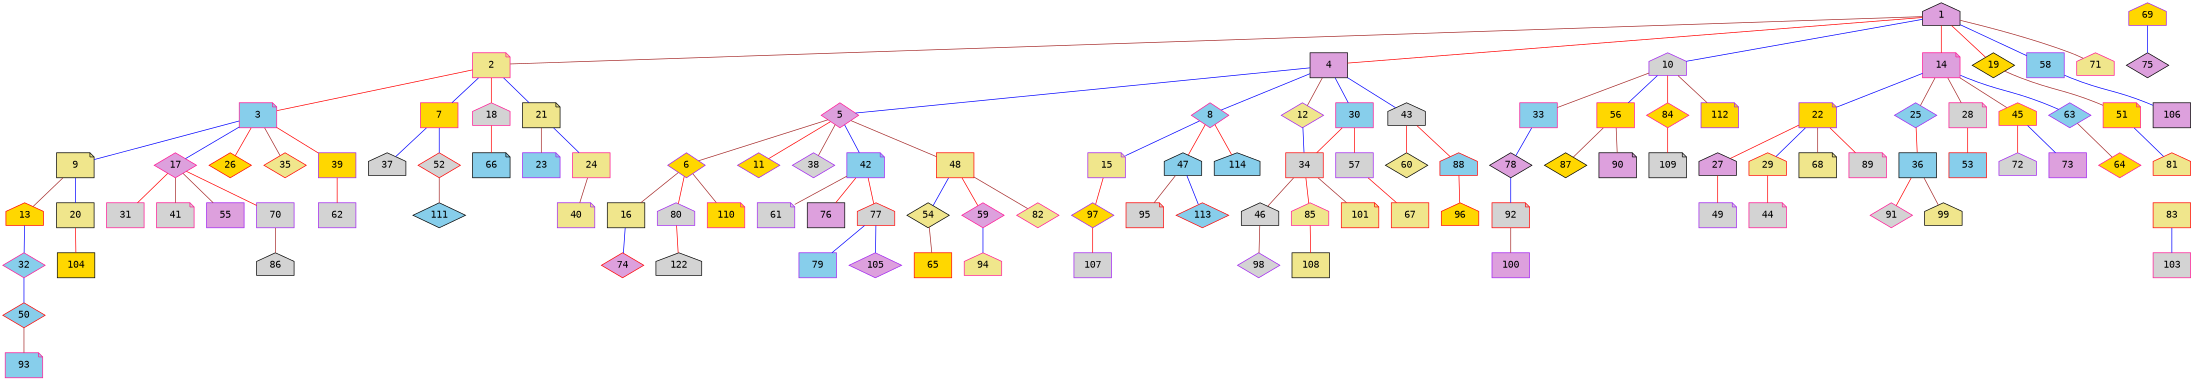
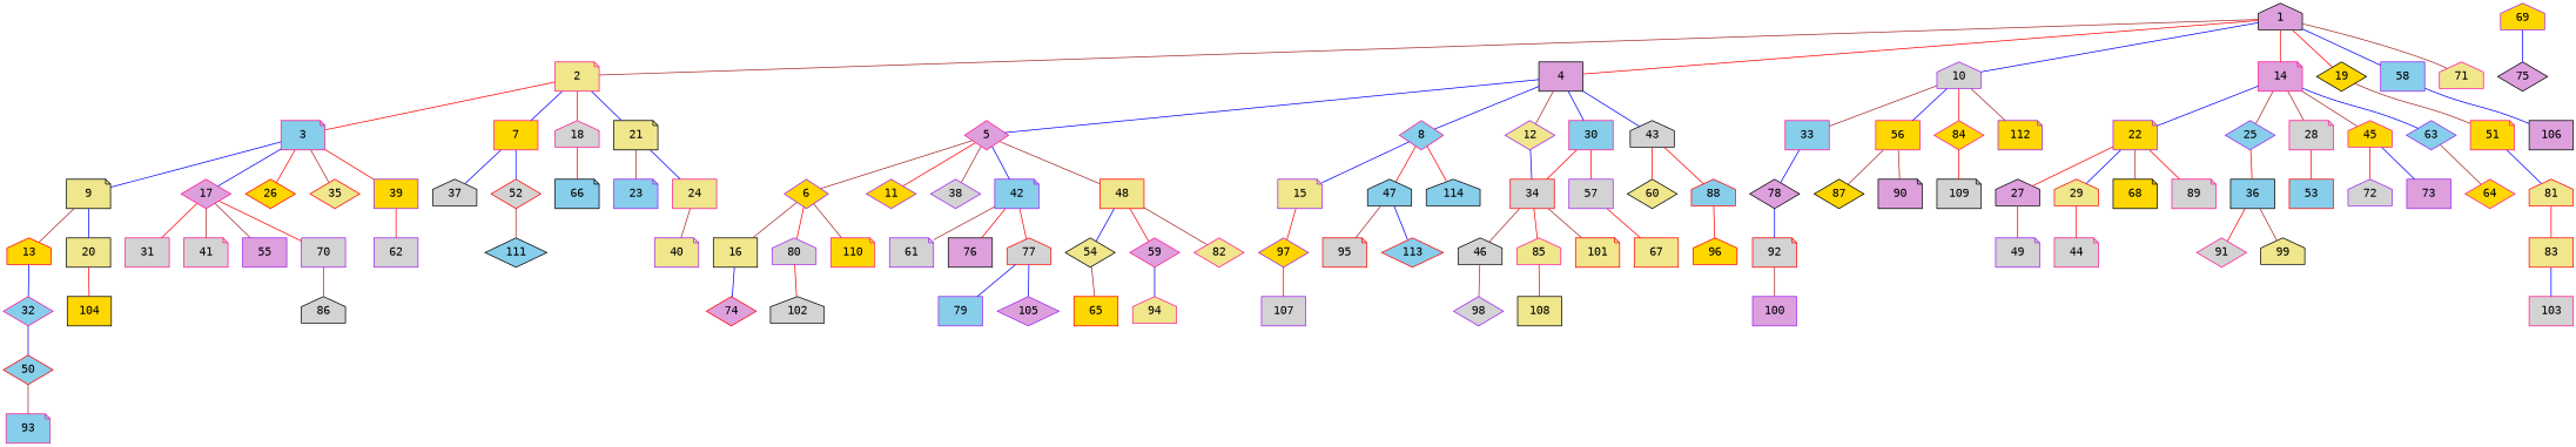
  graph {
    fontname="DejaVu Sans Mono"
    node [color=black fillcolor=lightgrey fontname="DejaVu Sans Mono" shape=box style=filled]
    edge [color=red fontname="DejaVu Sans Mono"]
    1 [fillcolor=plum shape=house]
    2 [color=deeppink fillcolor=khaki shape=note]
    4 [fillcolor=plum]
    10 [color=purple shape=house]
    14 [color=deeppink fillcolor=plum shape=note]
    19 [fillcolor=gold shape=diamond]
    58 [color=purple fillcolor=skyblue]
    71 [color=deeppink fillcolor=khaki shape=house]
    3 [color=deeppink fillcolor=skyblue shape=note]
    7 [color=deeppink fillcolor=gold]
    18 [color=deeppink shape=house]
    21 [fillcolor=khaki shape=note]
    5 [color=deeppink fillcolor=plum shape=diamond]
    8 [color=deeppink fillcolor=skyblue shape=diamond]
    12 [color=purple fillcolor=khaki shape=diamond]
    30 [color=deeppink fillcolor=skyblue]
    43 [shape=house]
    33 [color=deeppink fillcolor=skyblue]
    56 [color=deeppink fillcolor=gold]
    84 [color=deeppink fillcolor=gold shape=diamond]
    112 [color=purple fillcolor=gold shape=note]
    22 [color=purple fillcolor=gold shape=note]
    25 [color=purple fillcolor=skyblue shape=diamond]
    28 [color=deeppink shape=note]
    45 [color=deeppink fillcolor=gold shape=house]
    63 [color=purple fillcolor=skyblue shape=diamond]
    51 [color=deeppink fillcolor=gold shape=note]
    106 [fillcolor=plum]
    9 [fillcolor=khaki shape=note]
    17 [color=deeppink fillcolor=plum shape=diamond]
    26 [color=red fillcolor=gold shape=diamond]
    35 [color=red fillcolor=khaki shape=diamond]
    39 [color=purple fillcolor=gold]
    37 [shape=house]
    52 [color=red shape=diamond]
    66 [fillcolor=skyblue shape=note]
    23 [color=purple fillcolor=skyblue shape=note]
    24 [color=deeppink fillcolor=khaki]
    13 [color=red fillcolor=gold shape=house]
    20 [fillcolor=khaki]
    31 [color=deeppink]
    41 [color=deeppink shape=note]
    55 [color=purple fillcolor=plum]
    70 [color=purple]
    62 [color=purple]
    6 [color=purple fillcolor=gold shape=diamond]
    11 [color=purple fillcolor=gold shape=diamond]
    38 [color=purple shape=diamond]
    42 [color=purple fillcolor=skyblue shape=note]
    48 [color=red fillcolor=khaki]
    15 [color=purple fillcolor=khaki shape=note]
    47 [fillcolor=skyblue shape=house]
    114 [fillcolor=skyblue shape=house]
    34 [color=red]
    57 [color=purple]
    60 [fillcolor=khaki shape=diamond]
    88 [color=red fillcolor=skyblue shape=house]
    16 [fillcolor=khaki]
    80 [color=purple shape=house]
    110 [color=deeppink fillcolor=gold shape=note]
    61 [color=purple shape=note]
    76 [fillcolor=plum]
    77 [color=red shape=house]
    54 [fillcolor=khaki shape=diamond]
    59 [color=deeppink fillcolor=plum shape=diamond]
    82 [color=deeppink fillcolor=khaki shape=diamond]
    74 [color=red fillcolor=plum shape=diamond]
-   102 [shape=house label=122]
+   102 [shape=house]
    111 [fillcolor=skyblue shape=diamond]
    97 [color=purple fillcolor=gold shape=diamond]
    95 [color=red shape=note]
    113 [color=red fillcolor=skyblue shape=diamond]
    32 [color=deeppink fillcolor=skyblue shape=diamond]
    104 [fillcolor=gold]
    78 [fillcolor=plum shape=diamond]
    87 [fillcolor=gold shape=diamond]
    90 [fillcolor=plum shape=note]
    109 [shape=note]
    69 [color=purple fillcolor=gold shape=house]
    75 [fillcolor=plum shape=diamond]
    50 [color=red fillcolor=skyblue shape=diamond]
    27 [fillcolor=plum shape=house]
    29 [color=red fillcolor=khaki shape=house]
-   68 [fillcolor=khaki shape=note]
+   68 [fillcolor=gold shape=note]
    89 [color=deeppink shape=note]
    36 [fillcolor=skyblue]
    53 [color=red fillcolor=skyblue]
    72 [color=purple shape=house]
    73 [color=purple fillcolor=plum]
    64 [color=deeppink fillcolor=gold shape=diamond]
    107 [color=purple]
    86 [shape=house]
    81 [color=red fillcolor=khaki shape=house]
    40 [color=purple fillcolor=khaki shape=note]
    49 [color=purple shape=note]
    44 [color=deeppink shape=note]
    91 [color=deeppink shape=diamond]
    99 [fillcolor=khaki shape=house]
    46 [shape=house]
    85 [color=deeppink fillcolor=khaki shape=house]
    101 [color=red fillcolor=khaki shape=note]
    67 [color=red fillcolor=khaki]
    93 [color=deeppink fillcolor=skyblue shape=note]
    92 [color=red shape=note]
    98 [color=purple shape=diamond]
    108 [fillcolor=khaki]
    79 [color=purple fillcolor=skyblue]
    105 [color=purple fillcolor=plum shape=diamond]
    96 [color=red fillcolor=gold shape=house]
    65 [color=red fillcolor=gold]
    94 [color=deeppink fillcolor=khaki shape=house]
    83 [color=red fillcolor=khaki]
    100 [color=purple fillcolor=plum]
    103 [color=deeppink]
    1 -- 2 [color=brown]
    1 -- 4
    1 -- 10 [color=blue]
    1 -- 14
    1 -- 19
    1 -- 58 [color=blue]
    1 -- 71 [color=brown]
    2 -- 3
    2 -- 7 [color=blue]
    2 -- 18
    2 -- 21 [color=blue]
    4 -- 5 [color=blue]
    4 -- 8 [color=blue]
    4 -- 12 [color=brown]
    4 -- 30 [color=blue]
    4 -- 43 [color=blue]
    10 -- 33 [color=brown]
    10 -- 56 [color=blue]
    10 -- 84
    10 -- 112 [color=brown]
    14 -- 22 [color=blue]
    14 -- 25 [color=brown]
    14 -- 28 [color=brown]
    14 -- 45 [color=brown]
    14 -- 63 [color=blue]
    19 -- 51 [color=brown]
    58 -- 106 [color=blue]
    3 -- 9 [color=blue]
    3 -- 17 [color=blue]
    3 -- 26
    3 -- 35 [color=brown]
    3 -- 39
    7 -- 37 [color=blue]
    7 -- 52 [color=blue]
    18 -- 66
    21 -- 23 [color=brown]
    21 -- 24 [color=blue]
    5 -- 6 [color=brown]
    5 -- 11
    5 -- 38 [color=brown]
    5 -- 42 [color=blue]
    5 -- 48 [color=brown]
    8 -- 15 [color=blue]
    8 -- 47
    8 -- 114
    12 -- 34 [color=blue]
    30 -- 34
    30 -- 57
    43 -- 60
    43 -- 88
    33 -- 78 [color=blue]
    56 -- 87 [color=brown]
    56 -- 90 [color=brown]
    84 -- 109
    22 -- 27
    22 -- 29 [color=blue]
    22 -- 68 [color=brown]
    22 -- 89
    25 -- 36
    28 -- 53
    45 -- 72
    45 -- 73 [color=blue]
    63 -- 64 [color=brown]
    51 -- 81 [color=blue]
    9 -- 13 [color=brown]
    9 -- 20 [color=blue]
    17 -- 31
    17 -- 41 [color=brown]
    17 -- 55 [color=brown]
    17 -- 70
    39 -- 62
    52 -- 111 [color=brown]
    24 -- 40 [color=brown]
    13 -- 32 [color=blue]
    20 -- 104
    70 -- 86 [color=brown]
    6 -- 16 [color=brown]
    6 -- 80
    6 -- 110 [color=brown]
    42 -- 61 [color=brown]
    42 -- 76
    42 -- 77
    48 -- 54 [color=blue]
    48 -- 59
    48 -- 82 [color=brown]
    15 -- 97
    47 -- 95 [color=brown]
    47 -- 113 [color=blue]
    34 -- 46 [color=brown]
    34 -- 85
    34 -- 101 [color=brown]
    57 -- 67
    88 -- 96
    16 -- 74 [color=blue]
    80 -- 102
    77 -- 79 [color=blue]
    77 -- 105 [color=blue]
    54 -- 65 [color=brown]
    59 -- 94 [color=blue]
    97 -- 107
    32 -- 50 [color=blue]
    78 -- 92 [color=blue]
    69 -- 75 [color=blue]
    50 -- 93 [color=brown]
    27 -- 49
    29 -- 44
    36 -- 91
    36 -- 99 [color=brown]
+   81 -- 83
    46 -- 98 [color=brown]
    85 -- 108
    92 -- 100 [color=brown]
    83 -- 103 [color=blue]
  }
